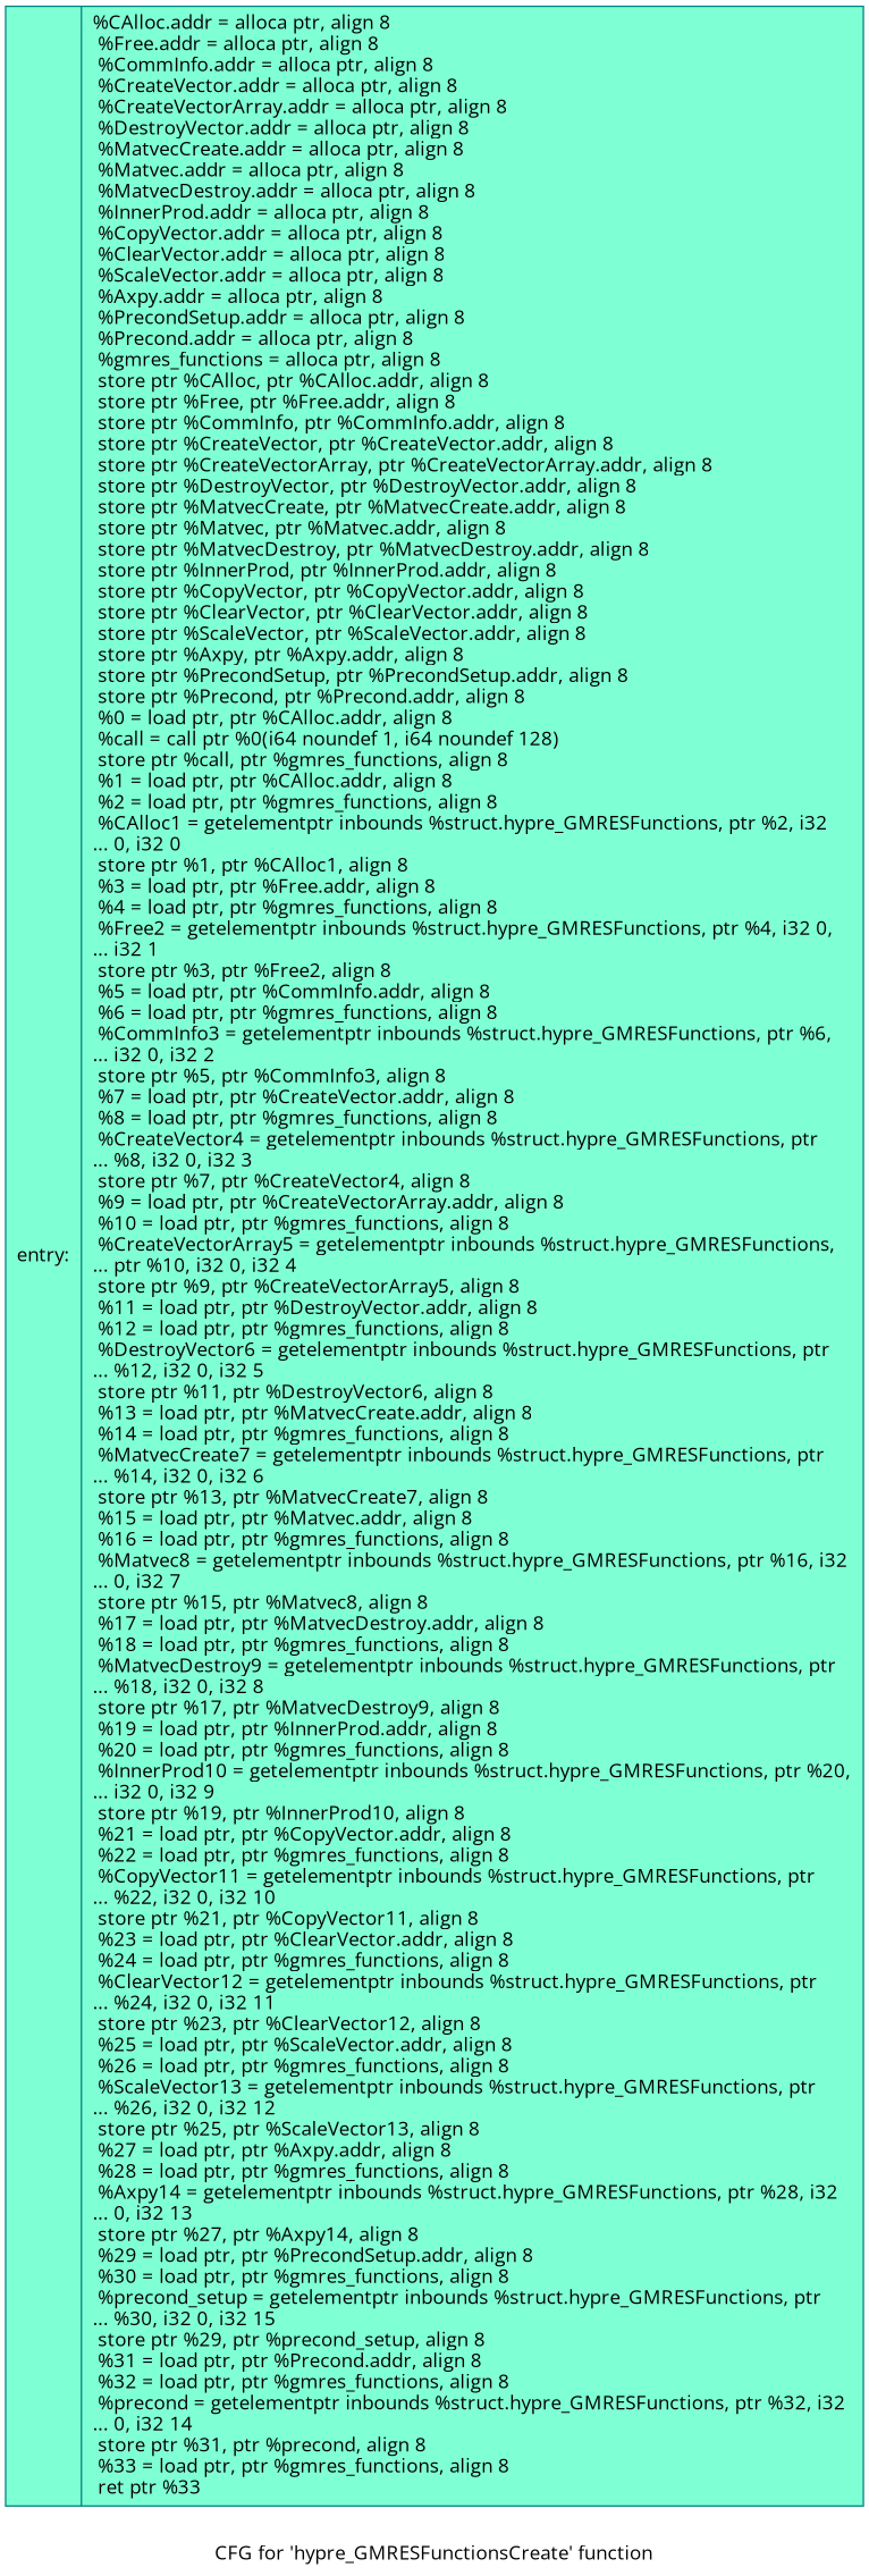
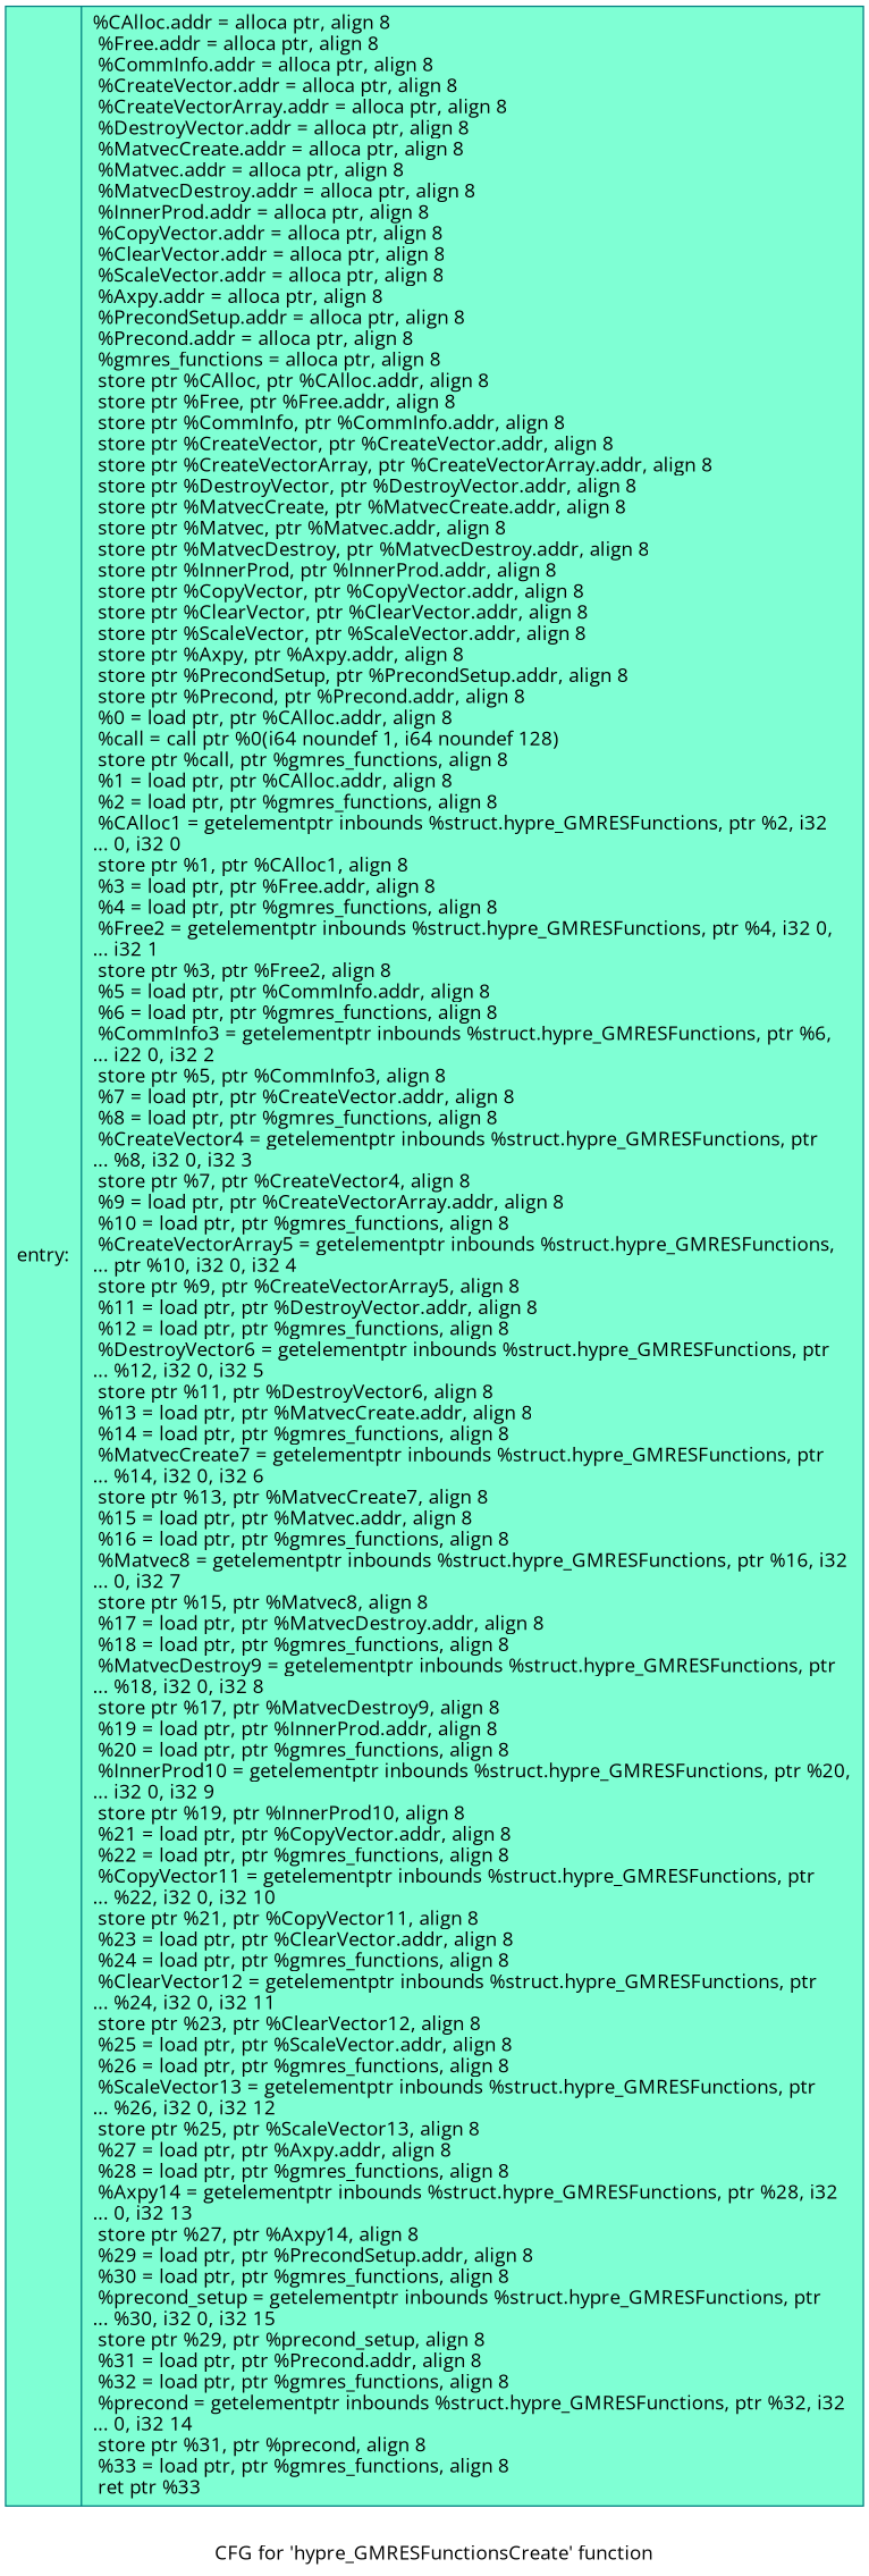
  digraph {
    label="CFG for 'hypre_GMRESFunctionsCreate' function"
    rankdir=LR
    fontname="Open Sans"
-   n1 [color=teal fillcolor=aquamarine fontname="Open Sans" label="{entry:\l|  %CAlloc.addr = alloca ptr, align 8\l  %Free.addr = alloca ptr, align 8\l  %CommInfo.addr = alloca ptr, align 8\l  %CreateVector.addr = alloca ptr, align 8\l  %CreateVectorArray.addr = alloca ptr, align 8\l  %DestroyVector.addr = alloca ptr, align 8\l  %MatvecCreate.addr = alloca ptr, align 8\l  %Matvec.addr = alloca ptr, align 8\l  %MatvecDestroy.addr = alloca ptr, align 8\l  %InnerProd.addr = alloca ptr, align 8\l  %CopyVector.addr = alloca ptr, align 8\l  %ClearVector.addr = alloca ptr, align 8\l  %ScaleVector.addr = alloca ptr, align 8\l  %Axpy.addr = alloca ptr, align 8\l  %PrecondSetup.addr = alloca ptr, align 8\l  %Precond.addr = alloca ptr, align 8\l  %gmres_functions = alloca ptr, align 8\l  store ptr %CAlloc, ptr %CAlloc.addr, align 8\l  store ptr %Free, ptr %Free.addr, align 8\l  store ptr %CommInfo, ptr %CommInfo.addr, align 8\l  store ptr %CreateVector, ptr %CreateVector.addr, align 8\l  store ptr %CreateVectorArray, ptr %CreateVectorArray.addr, align 8\l  store ptr %DestroyVector, ptr %DestroyVector.addr, align 8\l  store ptr %MatvecCreate, ptr %MatvecCreate.addr, align 8\l  store ptr %Matvec, ptr %Matvec.addr, align 8\l  store ptr %MatvecDestroy, ptr %MatvecDestroy.addr, align 8\l  store ptr %InnerProd, ptr %InnerProd.addr, align 8\l  store ptr %CopyVector, ptr %CopyVector.addr, align 8\l  store ptr %ClearVector, ptr %ClearVector.addr, align 8\l  store ptr %ScaleVector, ptr %ScaleVector.addr, align 8\l  store ptr %Axpy, ptr %Axpy.addr, align 8\l  store ptr %PrecondSetup, ptr %PrecondSetup.addr, align 8\l  store ptr %Precond, ptr %Precond.addr, align 8\l  %0 = load ptr, ptr %CAlloc.addr, align 8\l  %call = call ptr %0(i64 noundef 1, i64 noundef 128)\l  store ptr %call, ptr %gmres_functions, align 8\l  %1 = load ptr, ptr %CAlloc.addr, align 8\l  %2 = load ptr, ptr %gmres_functions, align 8\l  %CAlloc1 = getelementptr inbounds %struct.hypre_GMRESFunctions, ptr %2, i32\l... 0, i32 0\l  store ptr %1, ptr %CAlloc1, align 8\l  %3 = load ptr, ptr %Free.addr, align 8\l  %4 = load ptr, ptr %gmres_functions, align 8\l  %Free2 = getelementptr inbounds %struct.hypre_GMRESFunctions, ptr %4, i32 0,\l... i32 1\l  store ptr %3, ptr %Free2, align 8\l  %5 = load ptr, ptr %CommInfo.addr, align 8\l  %6 = load ptr, ptr %gmres_functions, align 8\l  %CommInfo3 = getelementptr inbounds %struct.hypre_GMRESFunctions, ptr %6,\l... i32 0, i32 2\l  store ptr %5, ptr %CommInfo3, align 8\l  %7 = load ptr, ptr %CreateVector.addr, align 8\l  %8 = load ptr, ptr %gmres_functions, align 8\l  %CreateVector4 = getelementptr inbounds %struct.hypre_GMRESFunctions, ptr\l... %8, i32 0, i32 3\l  store ptr %7, ptr %CreateVector4, align 8\l  %9 = load ptr, ptr %CreateVectorArray.addr, align 8\l  %10 = load ptr, ptr %gmres_functions, align 8\l  %CreateVectorArray5 = getelementptr inbounds %struct.hypre_GMRESFunctions,\l... ptr %10, i32 0, i32 4\l  store ptr %9, ptr %CreateVectorArray5, align 8\l  %11 = load ptr, ptr %DestroyVector.addr, align 8\l  %12 = load ptr, ptr %gmres_functions, align 8\l  %DestroyVector6 = getelementptr inbounds %struct.hypre_GMRESFunctions, ptr\l... %12, i32 0, i32 5\l  store ptr %11, ptr %DestroyVector6, align 8\l  %13 = load ptr, ptr %MatvecCreate.addr, align 8\l  %14 = load ptr, ptr %gmres_functions, align 8\l  %MatvecCreate7 = getelementptr inbounds %struct.hypre_GMRESFunctions, ptr\l... %14, i32 0, i32 6\l  store ptr %13, ptr %MatvecCreate7, align 8\l  %15 = load ptr, ptr %Matvec.addr, align 8\l  %16 = load ptr, ptr %gmres_functions, align 8\l  %Matvec8 = getelementptr inbounds %struct.hypre_GMRESFunctions, ptr %16, i32\l... 0, i32 7\l  store ptr %15, ptr %Matvec8, align 8\l  %17 = load ptr, ptr %MatvecDestroy.addr, align 8\l  %18 = load ptr, ptr %gmres_functions, align 8\l  %MatvecDestroy9 = getelementptr inbounds %struct.hypre_GMRESFunctions, ptr\l... %18, i32 0, i32 8\l  store ptr %17, ptr %MatvecDestroy9, align 8\l  %19 = load ptr, ptr %InnerProd.addr, align 8\l  %20 = load ptr, ptr %gmres_functions, align 8\l  %InnerProd10 = getelementptr inbounds %struct.hypre_GMRESFunctions, ptr %20,\l... i32 0, i32 9\l  store ptr %19, ptr %InnerProd10, align 8\l  %21 = load ptr, ptr %CopyVector.addr, align 8\l  %22 = load ptr, ptr %gmres_functions, align 8\l  %CopyVector11 = getelementptr inbounds %struct.hypre_GMRESFunctions, ptr\l... %22, i32 0, i32 10\l  store ptr %21, ptr %CopyVector11, align 8\l  %23 = load ptr, ptr %ClearVector.addr, align 8\l  %24 = load ptr, ptr %gmres_functions, align 8\l  %ClearVector12 = getelementptr inbounds %struct.hypre_GMRESFunctions, ptr\l... %24, i32 0, i32 11\l  store ptr %23, ptr %ClearVector12, align 8\l  %25 = load ptr, ptr %ScaleVector.addr, align 8\l  %26 = load ptr, ptr %gmres_functions, align 8\l  %ScaleVector13 = getelementptr inbounds %struct.hypre_GMRESFunctions, ptr\l... %26, i32 0, i32 12\l  store ptr %25, ptr %ScaleVector13, align 8\l  %27 = load ptr, ptr %Axpy.addr, align 8\l  %28 = load ptr, ptr %gmres_functions, align 8\l  %Axpy14 = getelementptr inbounds %struct.hypre_GMRESFunctions, ptr %28, i32\l... 0, i32 13\l  store ptr %27, ptr %Axpy14, align 8\l  %29 = load ptr, ptr %PrecondSetup.addr, align 8\l  %30 = load ptr, ptr %gmres_functions, align 8\l  %precond_setup = getelementptr inbounds %struct.hypre_GMRESFunctions, ptr\l... %30, i32 0, i32 15\l  store ptr %29, ptr %precond_setup, align 8\l  %31 = load ptr, ptr %Precond.addr, align 8\l  %32 = load ptr, ptr %gmres_functions, align 8\l  %precond = getelementptr inbounds %struct.hypre_GMRESFunctions, ptr %32, i32\l... 0, i32 14\l  store ptr %31, ptr %precond, align 8\l  %33 = load ptr, ptr %gmres_functions, align 8\l  ret ptr %33\l}" shape=record style=filled]
+   n1 [color=teal fillcolor=aquamarine fontname="Open Sans" label="{entry:\l|  %CAlloc.addr = alloca ptr, align 8\l  %Free.addr = alloca ptr, align 8\l  %CommInfo.addr = alloca ptr, align 8\l  %CreateVector.addr = alloca ptr, align 8\l  %CreateVectorArray.addr = alloca ptr, align 8\l  %DestroyVector.addr = alloca ptr, align 8\l  %MatvecCreate.addr = alloca ptr, align 8\l  %Matvec.addr = alloca ptr, align 8\l  %MatvecDestroy.addr = alloca ptr, align 8\l  %InnerProd.addr = alloca ptr, align 8\l  %CopyVector.addr = alloca ptr, align 8\l  %ClearVector.addr = alloca ptr, align 8\l  %ScaleVector.addr = alloca ptr, align 8\l  %Axpy.addr = alloca ptr, align 8\l  %PrecondSetup.addr = alloca ptr, align 8\l  %Precond.addr = alloca ptr, align 8\l  %gmres_functions = alloca ptr, align 8\l  store ptr %CAlloc, ptr %CAlloc.addr, align 8\l  store ptr %Free, ptr %Free.addr, align 8\l  store ptr %CommInfo, ptr %CommInfo.addr, align 8\l  store ptr %CreateVector, ptr %CreateVector.addr, align 8\l  store ptr %CreateVectorArray, ptr %CreateVectorArray.addr, align 8\l  store ptr %DestroyVector, ptr %DestroyVector.addr, align 8\l  store ptr %MatvecCreate, ptr %MatvecCreate.addr, align 8\l  store ptr %Matvec, ptr %Matvec.addr, align 8\l  store ptr %MatvecDestroy, ptr %MatvecDestroy.addr, align 8\l  store ptr %InnerProd, ptr %InnerProd.addr, align 8\l  store ptr %CopyVector, ptr %CopyVector.addr, align 8\l  store ptr %ClearVector, ptr %ClearVector.addr, align 8\l  store ptr %ScaleVector, ptr %ScaleVector.addr, align 8\l  store ptr %Axpy, ptr %Axpy.addr, align 8\l  store ptr %PrecondSetup, ptr %PrecondSetup.addr, align 8\l  store ptr %Precond, ptr %Precond.addr, align 8\l  %0 = load ptr, ptr %CAlloc.addr, align 8\l  %call = call ptr %0(i64 noundef 1, i64 noundef 128)\l  store ptr %call, ptr %gmres_functions, align 8\l  %1 = load ptr, ptr %CAlloc.addr, align 8\l  %2 = load ptr, ptr %gmres_functions, align 8\l  %CAlloc1 = getelementptr inbounds %struct.hypre_GMRESFunctions, ptr %2, i32\l... 0, i32 0\l  store ptr %1, ptr %CAlloc1, align 8\l  %3 = load ptr, ptr %Free.addr, align 8\l  %4 = load ptr, ptr %gmres_functions, align 8\l  %Free2 = getelementptr inbounds %struct.hypre_GMRESFunctions, ptr %4, i32 0,\l... i32 1\l  store ptr %3, ptr %Free2, align 8\l  %5 = load ptr, ptr %CommInfo.addr, align 8\l  %6 = load ptr, ptr %gmres_functions, align 8\l  %CommInfo3 = getelementptr inbounds %struct.hypre_GMRESFunctions, ptr %6,\l... i22 0, i32 2\l  store ptr %5, ptr %CommInfo3, align 8\l  %7 = load ptr, ptr %CreateVector.addr, align 8\l  %8 = load ptr, ptr %gmres_functions, align 8\l  %CreateVector4 = getelementptr inbounds %struct.hypre_GMRESFunctions, ptr\l... %8, i32 0, i32 3\l  store ptr %7, ptr %CreateVector4, align 8\l  %9 = load ptr, ptr %CreateVectorArray.addr, align 8\l  %10 = load ptr, ptr %gmres_functions, align 8\l  %CreateVectorArray5 = getelementptr inbounds %struct.hypre_GMRESFunctions,\l... ptr %10, i32 0, i32 4\l  store ptr %9, ptr %CreateVectorArray5, align 8\l  %11 = load ptr, ptr %DestroyVector.addr, align 8\l  %12 = load ptr, ptr %gmres_functions, align 8\l  %DestroyVector6 = getelementptr inbounds %struct.hypre_GMRESFunctions, ptr\l... %12, i32 0, i32 5\l  store ptr %11, ptr %DestroyVector6, align 8\l  %13 = load ptr, ptr %MatvecCreate.addr, align 8\l  %14 = load ptr, ptr %gmres_functions, align 8\l  %MatvecCreate7 = getelementptr inbounds %struct.hypre_GMRESFunctions, ptr\l... %14, i32 0, i32 6\l  store ptr %13, ptr %MatvecCreate7, align 8\l  %15 = load ptr, ptr %Matvec.addr, align 8\l  %16 = load ptr, ptr %gmres_functions, align 8\l  %Matvec8 = getelementptr inbounds %struct.hypre_GMRESFunctions, ptr %16, i32\l... 0, i32 7\l  store ptr %15, ptr %Matvec8, align 8\l  %17 = load ptr, ptr %MatvecDestroy.addr, align 8\l  %18 = load ptr, ptr %gmres_functions, align 8\l  %MatvecDestroy9 = getelementptr inbounds %struct.hypre_GMRESFunctions, ptr\l... %18, i32 0, i32 8\l  store ptr %17, ptr %MatvecDestroy9, align 8\l  %19 = load ptr, ptr %InnerProd.addr, align 8\l  %20 = load ptr, ptr %gmres_functions, align 8\l  %InnerProd10 = getelementptr inbounds %struct.hypre_GMRESFunctions, ptr %20,\l... i32 0, i32 9\l  store ptr %19, ptr %InnerProd10, align 8\l  %21 = load ptr, ptr %CopyVector.addr, align 8\l  %22 = load ptr, ptr %gmres_functions, align 8\l  %CopyVector11 = getelementptr inbounds %struct.hypre_GMRESFunctions, ptr\l... %22, i32 0, i32 10\l  store ptr %21, ptr %CopyVector11, align 8\l  %23 = load ptr, ptr %ClearVector.addr, align 8\l  %24 = load ptr, ptr %gmres_functions, align 8\l  %ClearVector12 = getelementptr inbounds %struct.hypre_GMRESFunctions, ptr\l... %24, i32 0, i32 11\l  store ptr %23, ptr %ClearVector12, align 8\l  %25 = load ptr, ptr %ScaleVector.addr, align 8\l  %26 = load ptr, ptr %gmres_functions, align 8\l  %ScaleVector13 = getelementptr inbounds %struct.hypre_GMRESFunctions, ptr\l... %26, i32 0, i32 12\l  store ptr %25, ptr %ScaleVector13, align 8\l  %27 = load ptr, ptr %Axpy.addr, align 8\l  %28 = load ptr, ptr %gmres_functions, align 8\l  %Axpy14 = getelementptr inbounds %struct.hypre_GMRESFunctions, ptr %28, i32\l... 0, i32 13\l  store ptr %27, ptr %Axpy14, align 8\l  %29 = load ptr, ptr %PrecondSetup.addr, align 8\l  %30 = load ptr, ptr %gmres_functions, align 8\l  %precond_setup = getelementptr inbounds %struct.hypre_GMRESFunctions, ptr\l... %30, i32 0, i32 15\l  store ptr %29, ptr %precond_setup, align 8\l  %31 = load ptr, ptr %Precond.addr, align 8\l  %32 = load ptr, ptr %gmres_functions, align 8\l  %precond = getelementptr inbounds %struct.hypre_GMRESFunctions, ptr %32, i32\l... 0, i32 14\l  store ptr %31, ptr %precond, align 8\l  %33 = load ptr, ptr %gmres_functions, align 8\l  ret ptr %33\l}" shape=record style=filled]
  }
